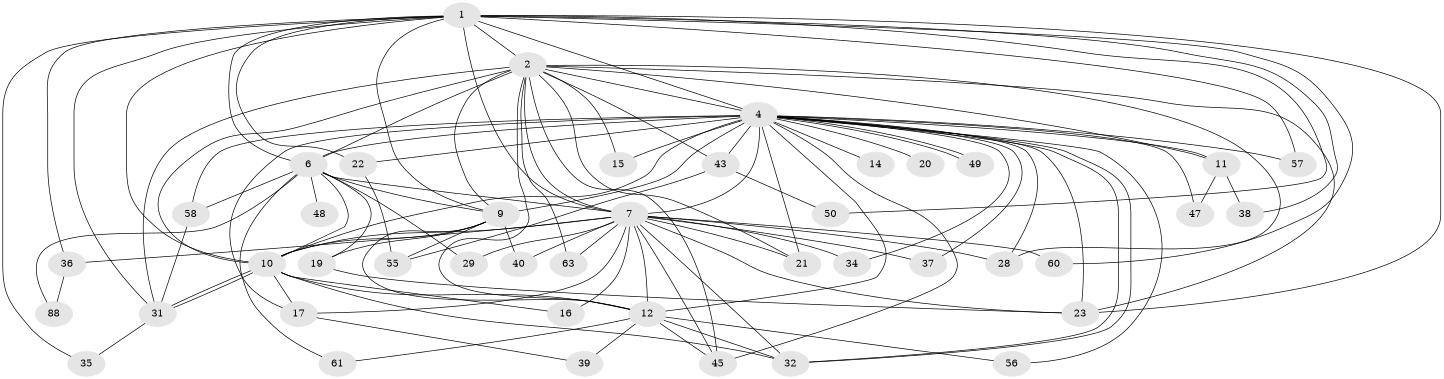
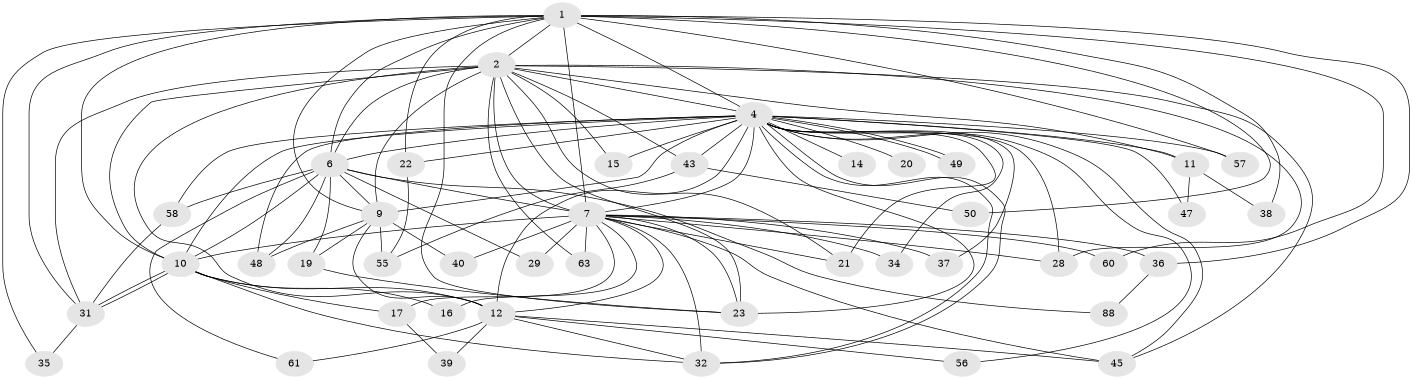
  graph {
    node [color=gray90 style=filled]
    2 [super="+83+3+30+13"]
    4 [super="+69+5+51+27+53+25"]
    6
    7 [super="+18+8+75+26+59"]
    9
    10 [super="+44"]
    23 [super="+65+24+66"]
    31 [super="+84"]
    11 [super="+41"]
    12
    15
    21
    28
    43 [super="+67"]
    45 [super="+78+74+54"]
    63
    1
    22
    35
    36
    38
    50
    57
    60
    14
    17
    20
    32 [super="+70+79"]
    34
    37
    47
    49
    56
    58
    48
    19 [super="+89"]
    29
    61
    88
    16
    40
    55
    39
    2 -- 4 [weight=4]
    2 -- 6 [weight=2]
    2 -- 7 [weight=7]
    2 -- 9 [weight=2]
    2 -- 10 [weight=2]
    2 -- 23
    2 -- 31
    2 -- 11
    2 -- 12
    2 -- 15
    2 -- 21
    2 -- 28
    2 -- 43
    2 -- 45
    2 -- 63
    4 -- 6 [weight=3]
    4 -- 7 [weight=7]
    4 -- 9 [weight=3]
    4 -- 10 [weight=3]
    4 -- 23 [weight=2]
    4 -- 11 [weight=2]
    4 -- 12 [weight=3]
    4 -- 15
    4 -- 21 [weight=2]
    4 -- 28
    4 -- 43
    4 -- 45
    4 -- 22
    4 -- 57
    4 -- 14 [weight=2]
-   4 -- 17
+   4 -- 48
    4 -- 20 [weight=3]
    4 -- 32
    4 -- 32
    4 -- 34
    4 -- 37
    4 -- 47
    4 -- 49
    4 -- 49
    4 -- 56
    4 -- 58
    6 -- 7 [weight=3]
    6 -- 9
    6 -- 10
    6 -- 58
    6 -- 48
    6 -- 19
    6 -- 29
    6 -- 61
    6 -- 88
    7 -- 10 [weight=5]
    7 -- 23
    7 -- 12
    7 -- 21
    7 -- 28
    7 -- 45
    7 -- 63
    7 -- 36
    7 -- 60
    7 -- 17
    7 -- 32
    7 -- 34
    7 -- 37
    7 -- 29
    7 -- 16
    7 -- 40
-   9 -- 10
+   9 -- 48
    9 -- 12
    9 -- 19
    9 -- 40
    9 -- 55
    10 -- 31
    10 -- 31
    10 -- 12
    10 -- 17
    10 -- 32
    10 -- 16
    31 -- 35
    11 -- 38
    11 -- 47
    12 -- 45
    12 -- 32
    12 -- 56
    12 -- 61
    12 -- 39
    43 -- 50
    43 -- 55
    1 -- 2 [weight=2]
    1 -- 4 [weight=2]
    1 -- 6
    1 -- 7 [weight=2]
    1 -- 9
    1 -- 10
    1 -- 23
    1 -- 31
    1 -- 22
    1 -- 35
    1 -- 36
    1 -- 38
    1 -- 50
    1 -- 57
    1 -- 60
    22 -- 55
    36 -- 88
    17 -- 39
    58 -- 31
    19 -- 23
  }
